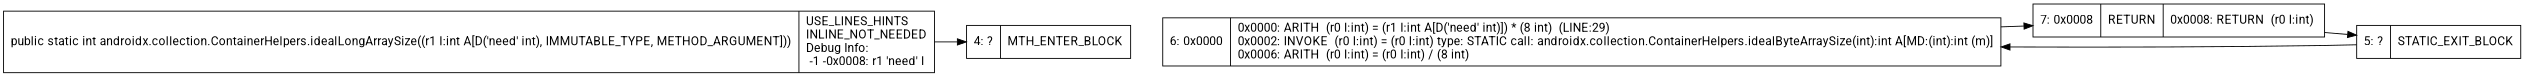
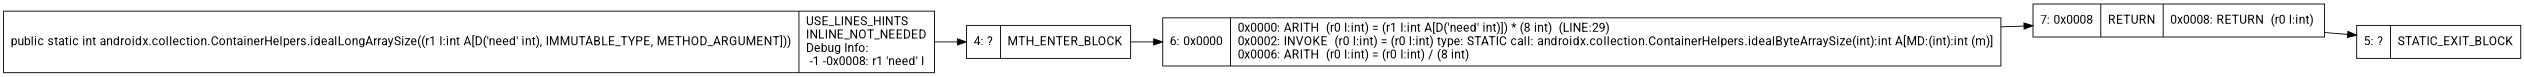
  digraph {
    fontname=Roboto
    rankdir=LR
    node [fontname=Roboto shape=record]
    edge [fontname=Roboto]
    n1 [label="{4\:\ ?|MTH_ENTER_BLOCK\l}"]
    n2 [label="{6\:\ 0x0000|0x0000: ARITH  (r0 I:int) = (r1 I:int A[D('need' int)]) * (8 int)  (LINE:29)\l0x0002: INVOKE  (r0 I:int) = (r0 I:int) type: STATIC call: androidx.collection.ContainerHelpers.idealByteArraySize(int):int A[MD:(int):int (m)]\l0x0006: ARITH  (r0 I:int) = (r0 I:int) \/ (8 int) \l}"]
    n3 [label="{7\:\ 0x0008|RETURN\l|0x0008: RETURN  (r0 I:int) \l}"]
    n4 [label="{5\:\ ?|STATIC_EXIT_BLOCK\l}"]
    n5 [label="{public static int androidx.collection.ContainerHelpers.idealLongArraySize((r1 I:int A[D('need' int), IMMUTABLE_TYPE, METHOD_ARGUMENT]))  | USE_LINES_HINTS\lINLINE_NOT_NEEDED\lDebug Info:\l  \-1 \-0x0008: r1 'need' I\l}"]
-   n4 -> n2
+   n1 -> n2
    n2 -> n3
    n3 -> n4
    n5 -> n1
  }
